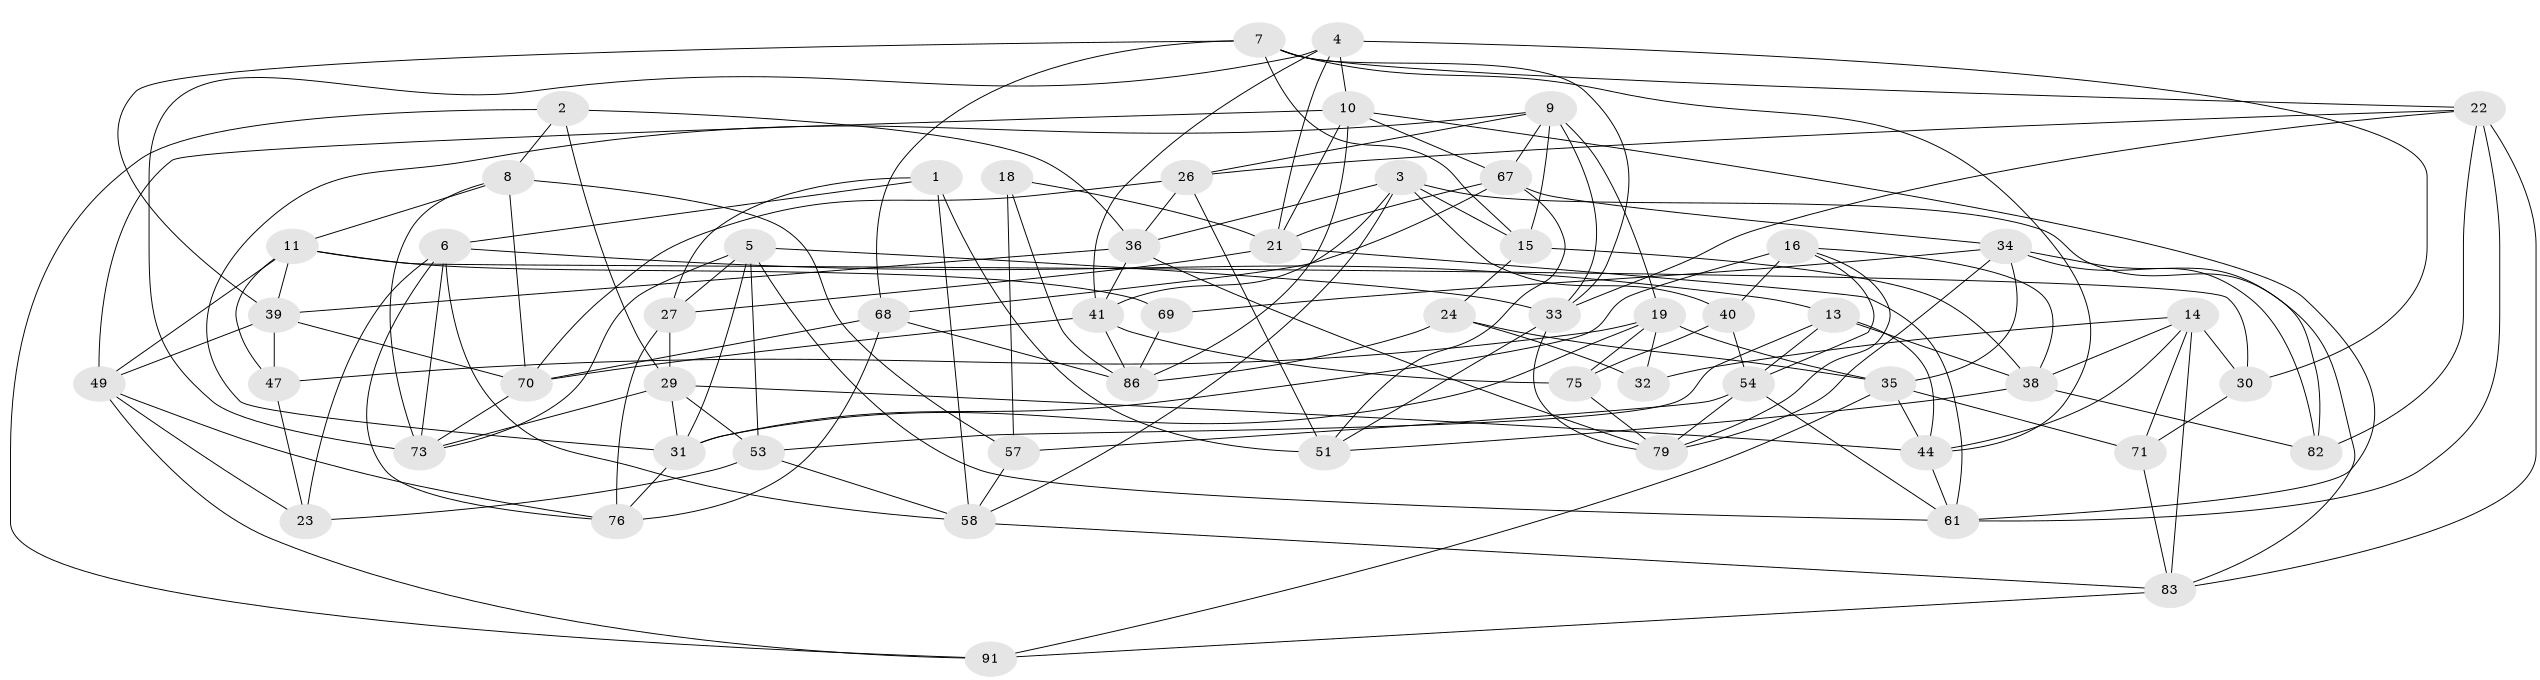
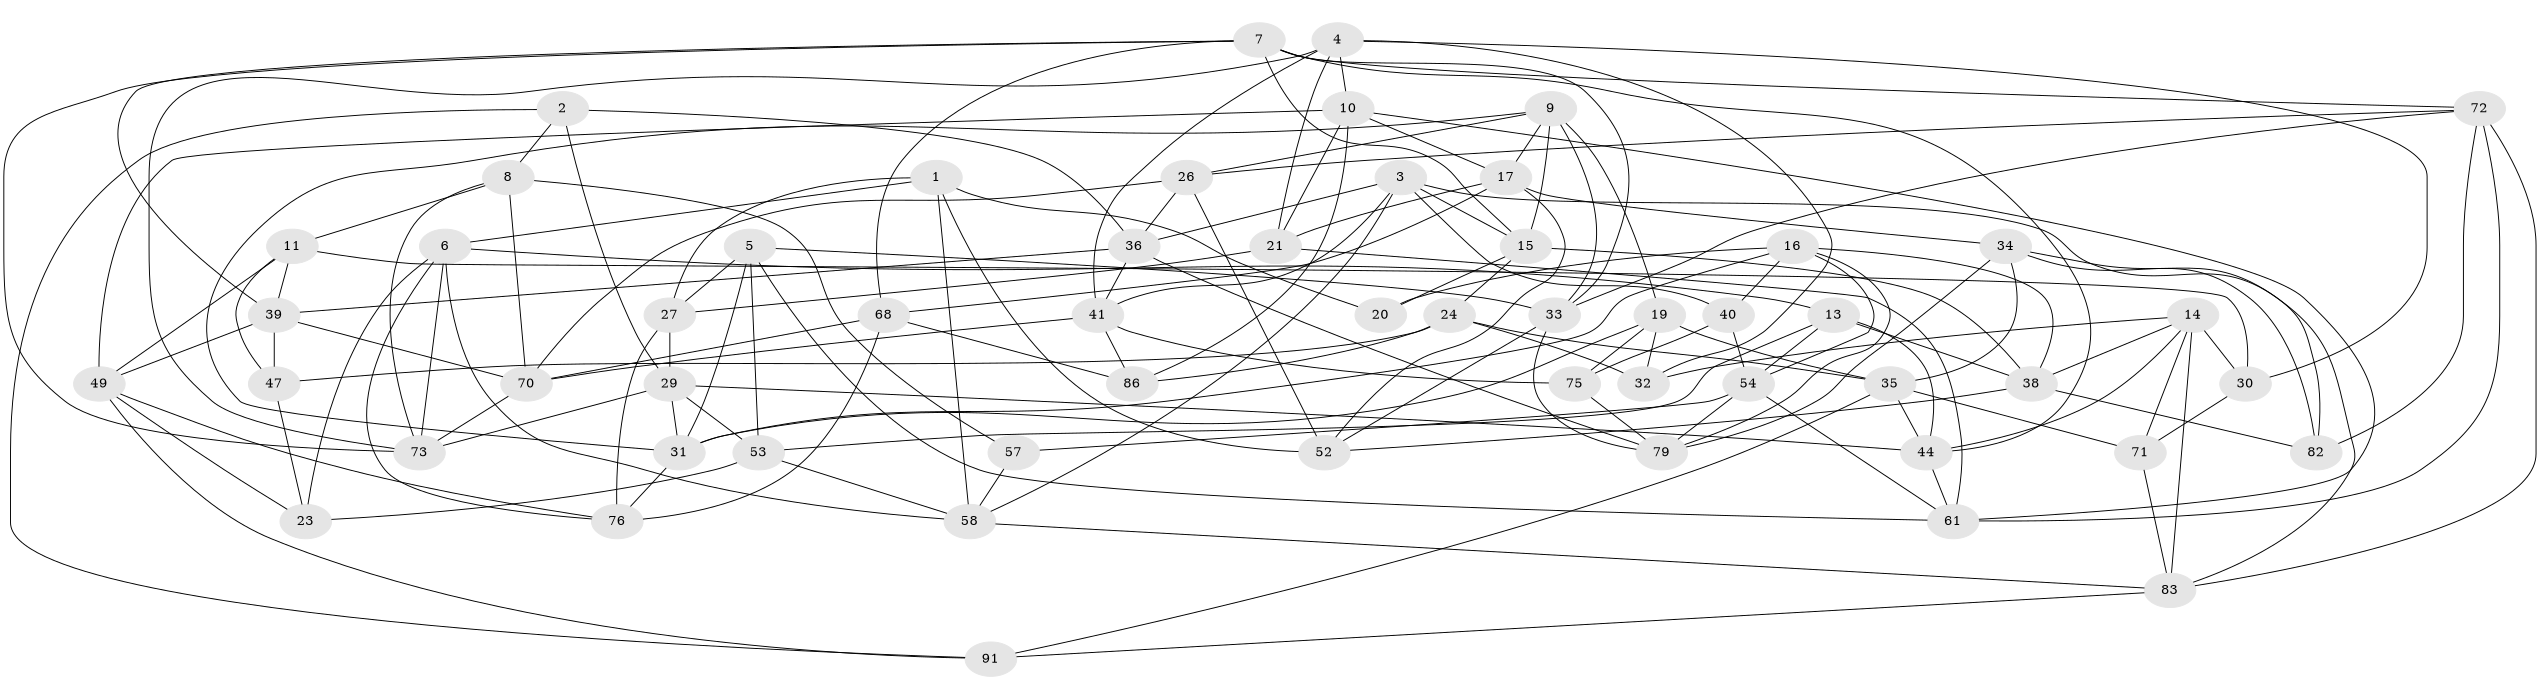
  graph {
    node [color=gray90 style=filled]
    1 [super="+92"]
    6 [super="+74"]
+   20
    27 [super="+45"]
-   51 [super="+90"]
+   51 [super="+90" label=52]
    58 [super="+81"]
    73 [super="+87"]
    13 [super="+77"]
    76
    n10 [label=23]
    8 [super="+23"]
    11 [super="+55"]
    57
    70 [super="+97"]
    29 [super="+50"]
    83 [super="+95"]
    2
    36 [super="+72"]
    91
    31 [super="+43"]
    53 [super="+84"]
    44 [super="+59"]
    41 [super="+63"]
    39 [super="+67"]
    79 [super="+89"]
    3 [super="+100"]
    15 [super="+85"]
    40
    82
    38 [super="+66"]
    24
    54 [super="+98"]
    75
    86 [super="+96"]
    4 [super="+99"]
    10 [super="+78"]
    21 [super="+46"]
    30
    32
    61 [super="+65"]
-   17 [super="+88" label=67]
+   17 [super="+88"]
    49 [super="+94"]
    71
    5 [super="+25"]
    33 [super="+42"]
    7 [super="+12"]
-   22 [super="+60"]
+   22 [super="+60" label=72]
    68 [super="+80"]
    26 [super="+48"]
    47
-   69
    9 [super="+28"]
    19 [super="+62"]
    34 [super="+52"]
    35 [super="+64"]
-   18
    14 [super="+37"]
    16 [super="+56"]
    1 -- 6
+   1 -- 20
    1 -- 27
    1 -- 51
    1 -- 58
    6 -- 58
    6 -- 73
    6 -- 13
    6 -- 76
    6 -- n10
    27 -- 76
    27 -- 29
    58 -- 83
    13 -- 53
    13 -- 44
    13 -- 38
    13 -- 54
    8 -- 73
    8 -- 11
    8 -- 57
    8 -- 70
    11 -- 39
    11 -- 30
    11 -- 49
    11 -- 47
-   11 -- 69
    57 -- 58
    70 -- 73
    29 -- 73
    29 -- 31
    29 -- 53
    29 -- 44
    83 -- 91
    2 -- 8
    2 -- 29
    2 -- 36
    2 -- 91
    36 -- 41
    36 -- 39
    36 -- 79
    31 -- 76
    53 -- 58
    53 -- n10
    44 -- 61
    41 -- 70
    41 -- 75
    41 -- 86
    39 -- 70
    39 -- 49
    39 -- 47
    3 -- 58
    3 -- 36
    3 -- 41
    3 -- 15
    3 -- 40
    3 -- 82
+   15 -- 20
    15 -- 38
    15 -- 24
    40 -- 54
    40 -- 75
    38 -- 51
    38 -- 82
    24 -- 86
    24 -- 32
    24 -- 35
    54 -- 57
    54 -- 79
    54 -- 61
    75 -- 79
    4 -- 73
    4 -- 41
    4 -- 10
    4 -- 21
    4 -- 30
+   4 -- 32
    10 -- 86
    10 -- 21
    10 -- 61
    10 -- 17
    10 -- 49
    21 -- 27
    21 -- 61
    30 -- 71
    17 -- 51
    17 -- 21
    17 -- 68
    17 -- 34
    49 -- 76
    49 -- n10
    49 -- 91
    71 -- 83
    5 -- 27
-   5 -- 73
+   7 -- 73
    5 -- 31
    5 -- 53
    5 -- 61
    5 -- 33
    33 -- 51
    33 -- 79
    7 -- 44
    7 -- 39
    7 -- 15
    7 -- 33
    7 -- 22
    7 -- 68
    22 -- 83
    22 -- 82
    22 -- 61
    22 -- 33
    22 -- 26
    68 -- 76
    68 -- 70
    68 -- 86
    26 -- 51 [weight=2]
    26 -- 70
    26 -- 36
    47 -- n10
-   69 -- 86
    9 -- 31
    9 -- 15
    9 -- 17
    9 -- 33
    9 -- 26
    9 -- 19
    19 -- 31
    19 -- 75
    19 -- 32
-   19 -- 47
+   24 -- 47
    19 -- 35
    34 -- 83
    34 -- 79
    34 -- 82
-   34 -- 69
    34 -- 35
    35 -- 91
    35 -- 44
    35 -- 71
-   18 -- 57
-   18 -- 86
-   18 -- 21
    14 -- 83
    14 -- 44
    14 -- 38
    14 -- 30
    14 -- 32
    14 -- 71
+   16 -- 20
    16 -- 31
    16 -- 79
    16 -- 40
    16 -- 38
    16 -- 54
  }
